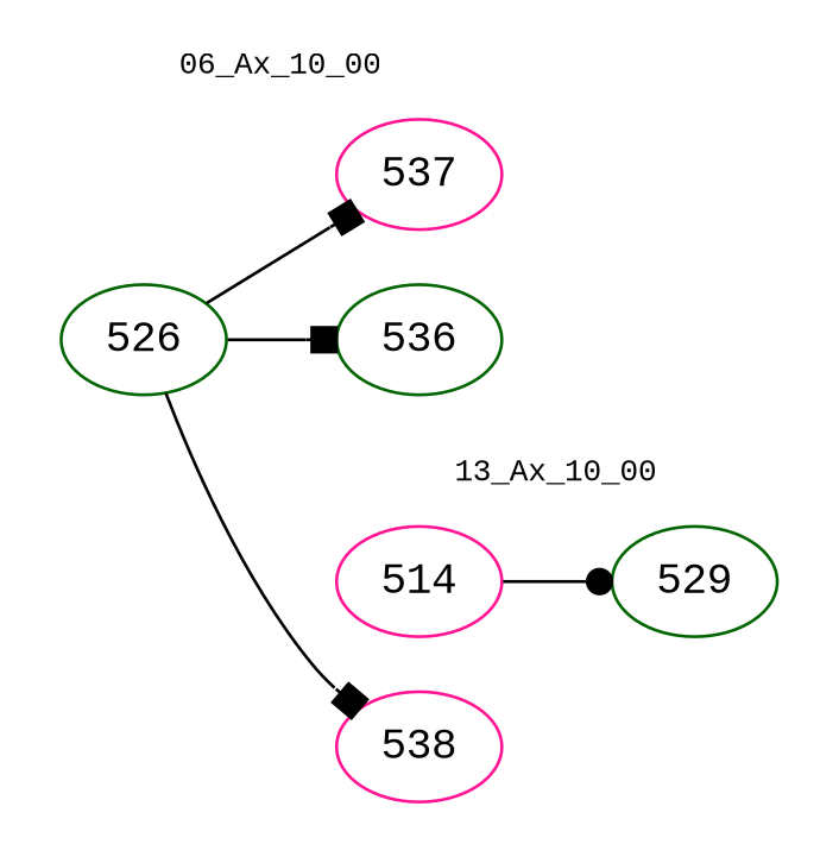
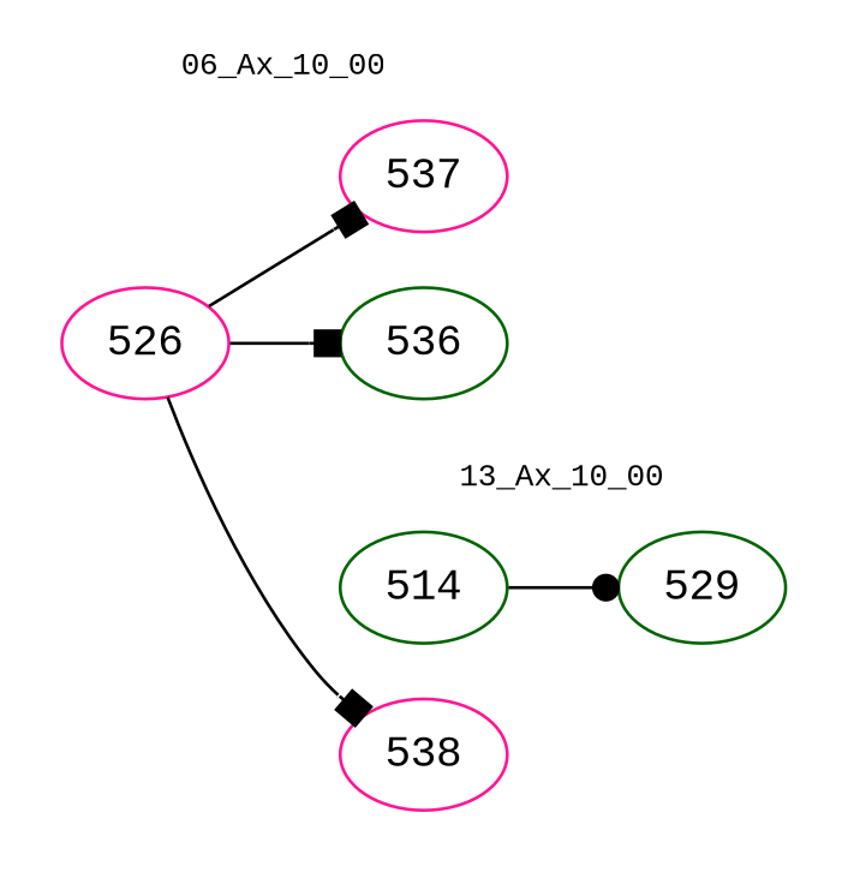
  digraph {
    fontname="Liberation Mono"
    rankdir=LR
    node [color=darkgreen fontname="Liberation Mono"]
    edge [arrowhead=box color=black fontname="Liberation Mono"]
-   n1 [color=deeppink label=514]
+   n1 [label=514]
    n2 [color=deeppink label=538]
    n3 [label=529]
-   n4 [label=526]
+   n4 [color=deeppink label=526]
    n5 [label=536]
    n6 [color=deeppink label=537]
    subgraph cluster_1 {
      color=white
      fontsize=10
      label="13_Ax_10_00"
      n1
      n2
      n3
    }
    subgraph cluster_2 {
      color=white
      fontsize=10
      label="06_Ax_10_00"
      n4
      n5
      n6
    }
    n1 -> n3 [arrowhead=dot]
    n4 -> n2
    n4 -> n5
    n4 -> n6
  }
